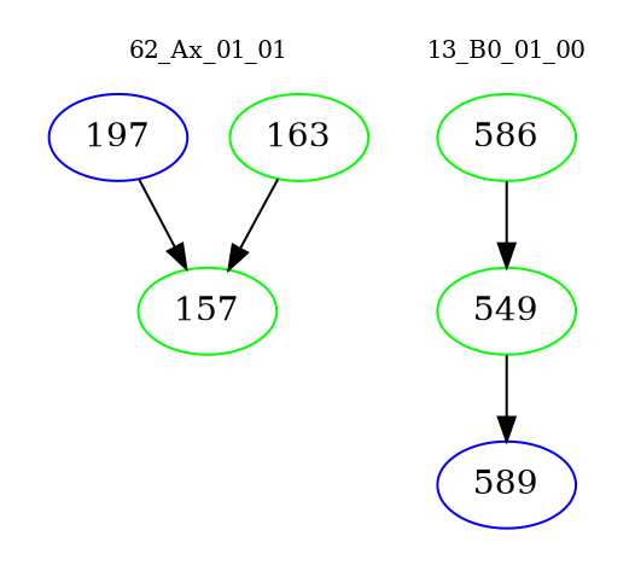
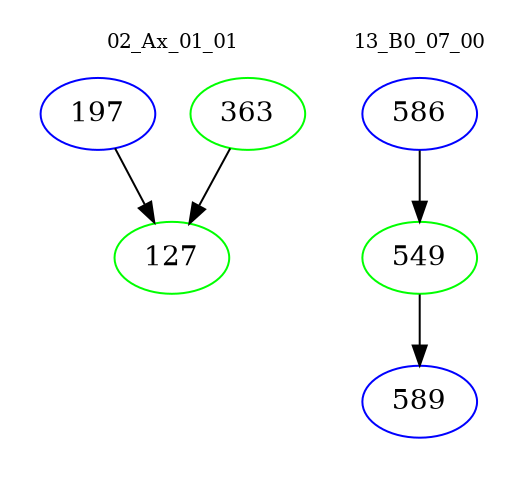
  digraph {
    node [color=green]
    edge [color=black]
-   n1 [label=163]
-   n2 [label=157]
+   n1 [label=363]
+   n2 [label=127]
    n3 [color=blue label=197]
-   n4 [label=586]
+   n4 [color=blue label=586]
    n5 [label=549]
    n6 [color=blue label=589]
    subgraph cluster_1 {
      color=white
      fontsize=10
-     label="62_Ax_01_01"
+     label="02_Ax_01_01"
      n1
      n2
      n3
    }
    subgraph cluster_2 {
      color=white
      fontsize=10
-     label="13_B0_01_00"
+     label="13_B0_07_00"
      n4
      n5
      n6
    }
    n1 -> n2
    n3 -> n2
    n4 -> n5
    n5 -> n6
  }
